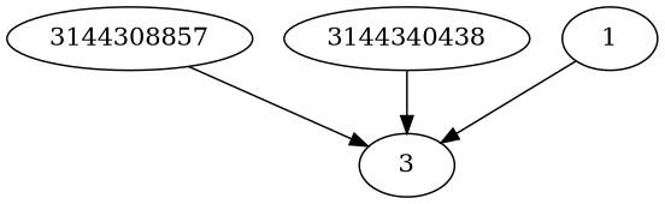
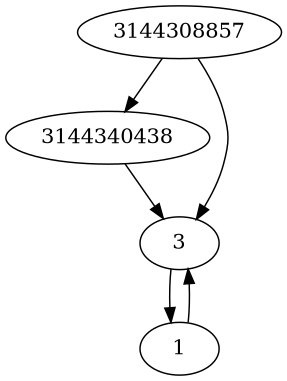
  strict digraph {
    3144308857
    3144340438
    3
    1
+   3144308857 -> 3144340438
    3144308857 -> 3
    3144340438 -> 3
+   3 -> 1
    1 -> 3
  }
